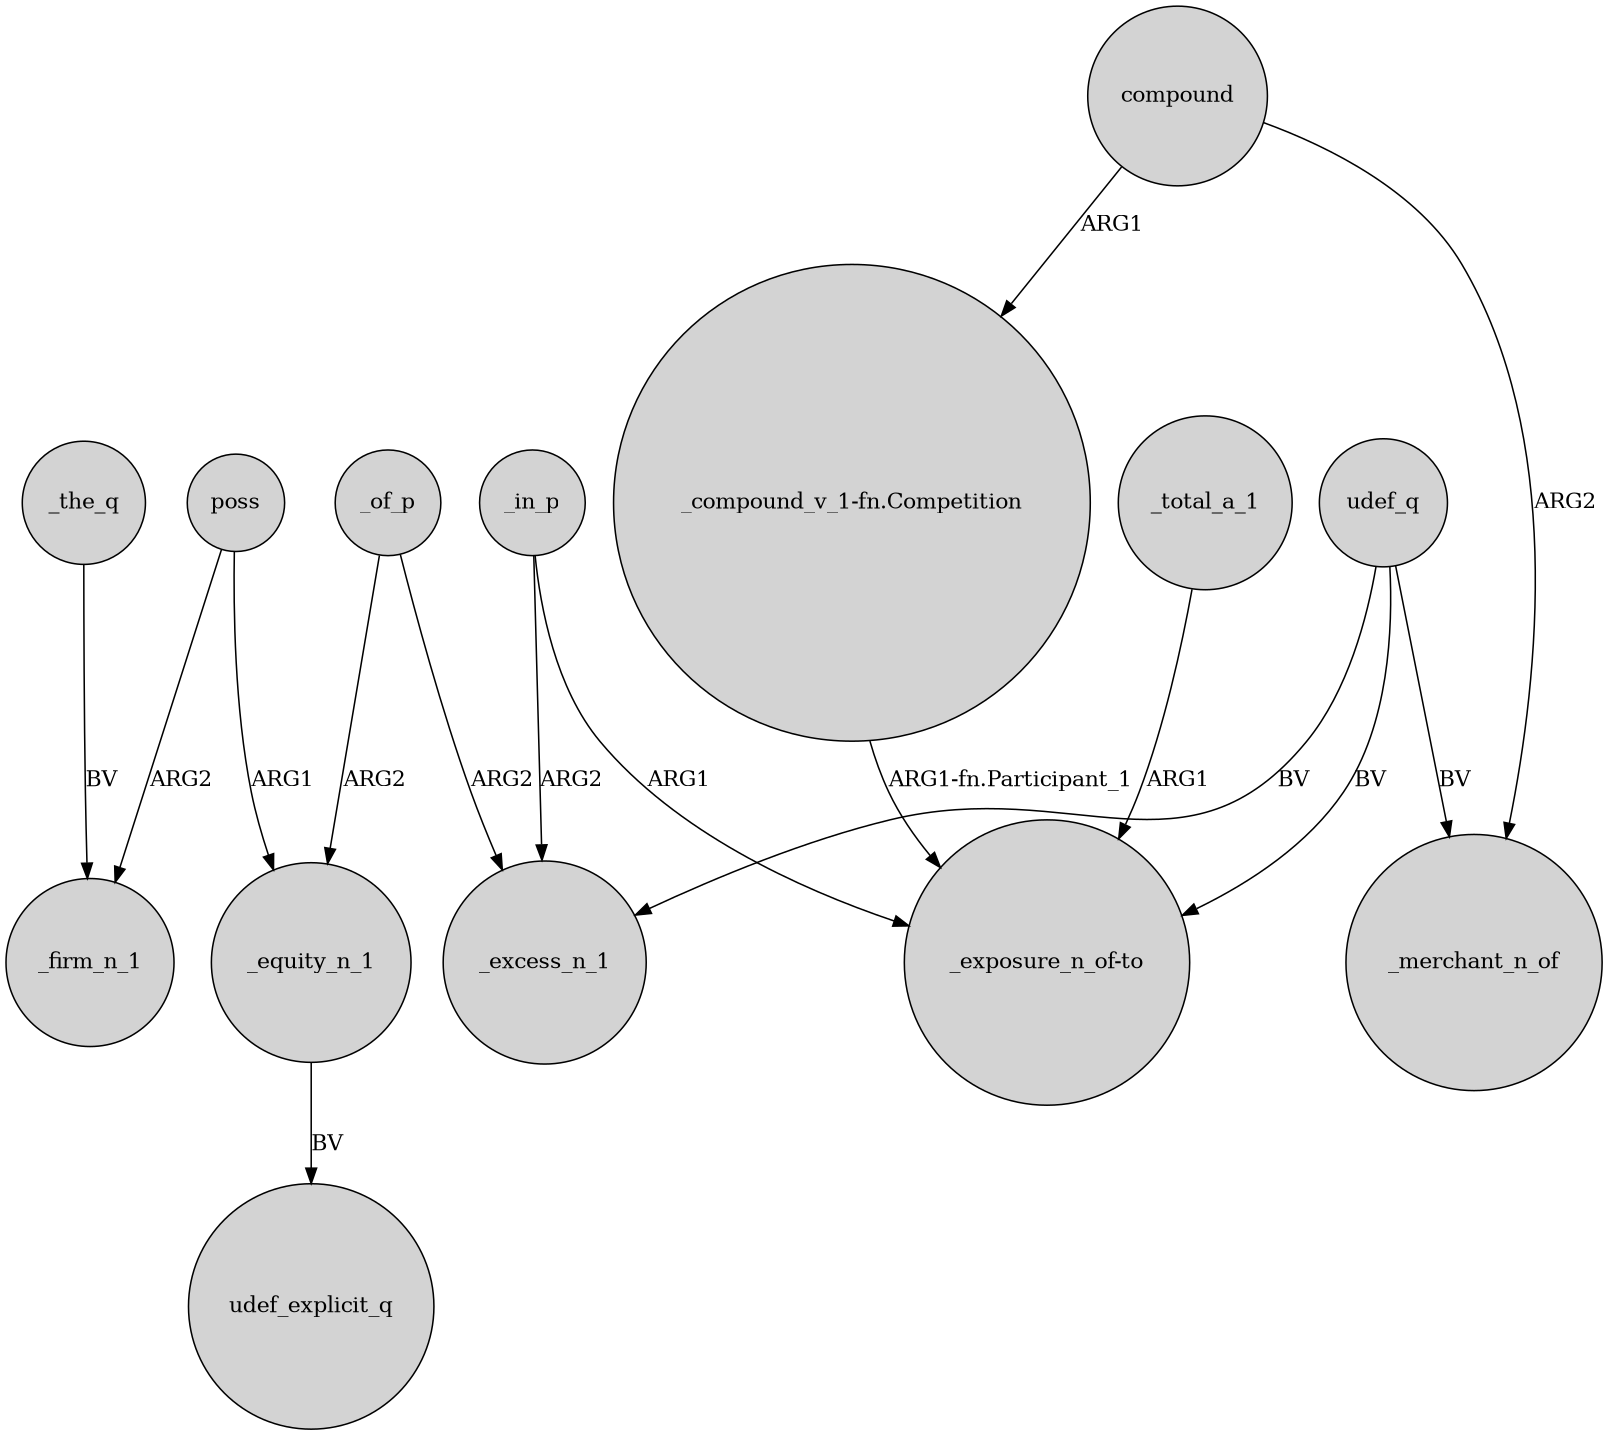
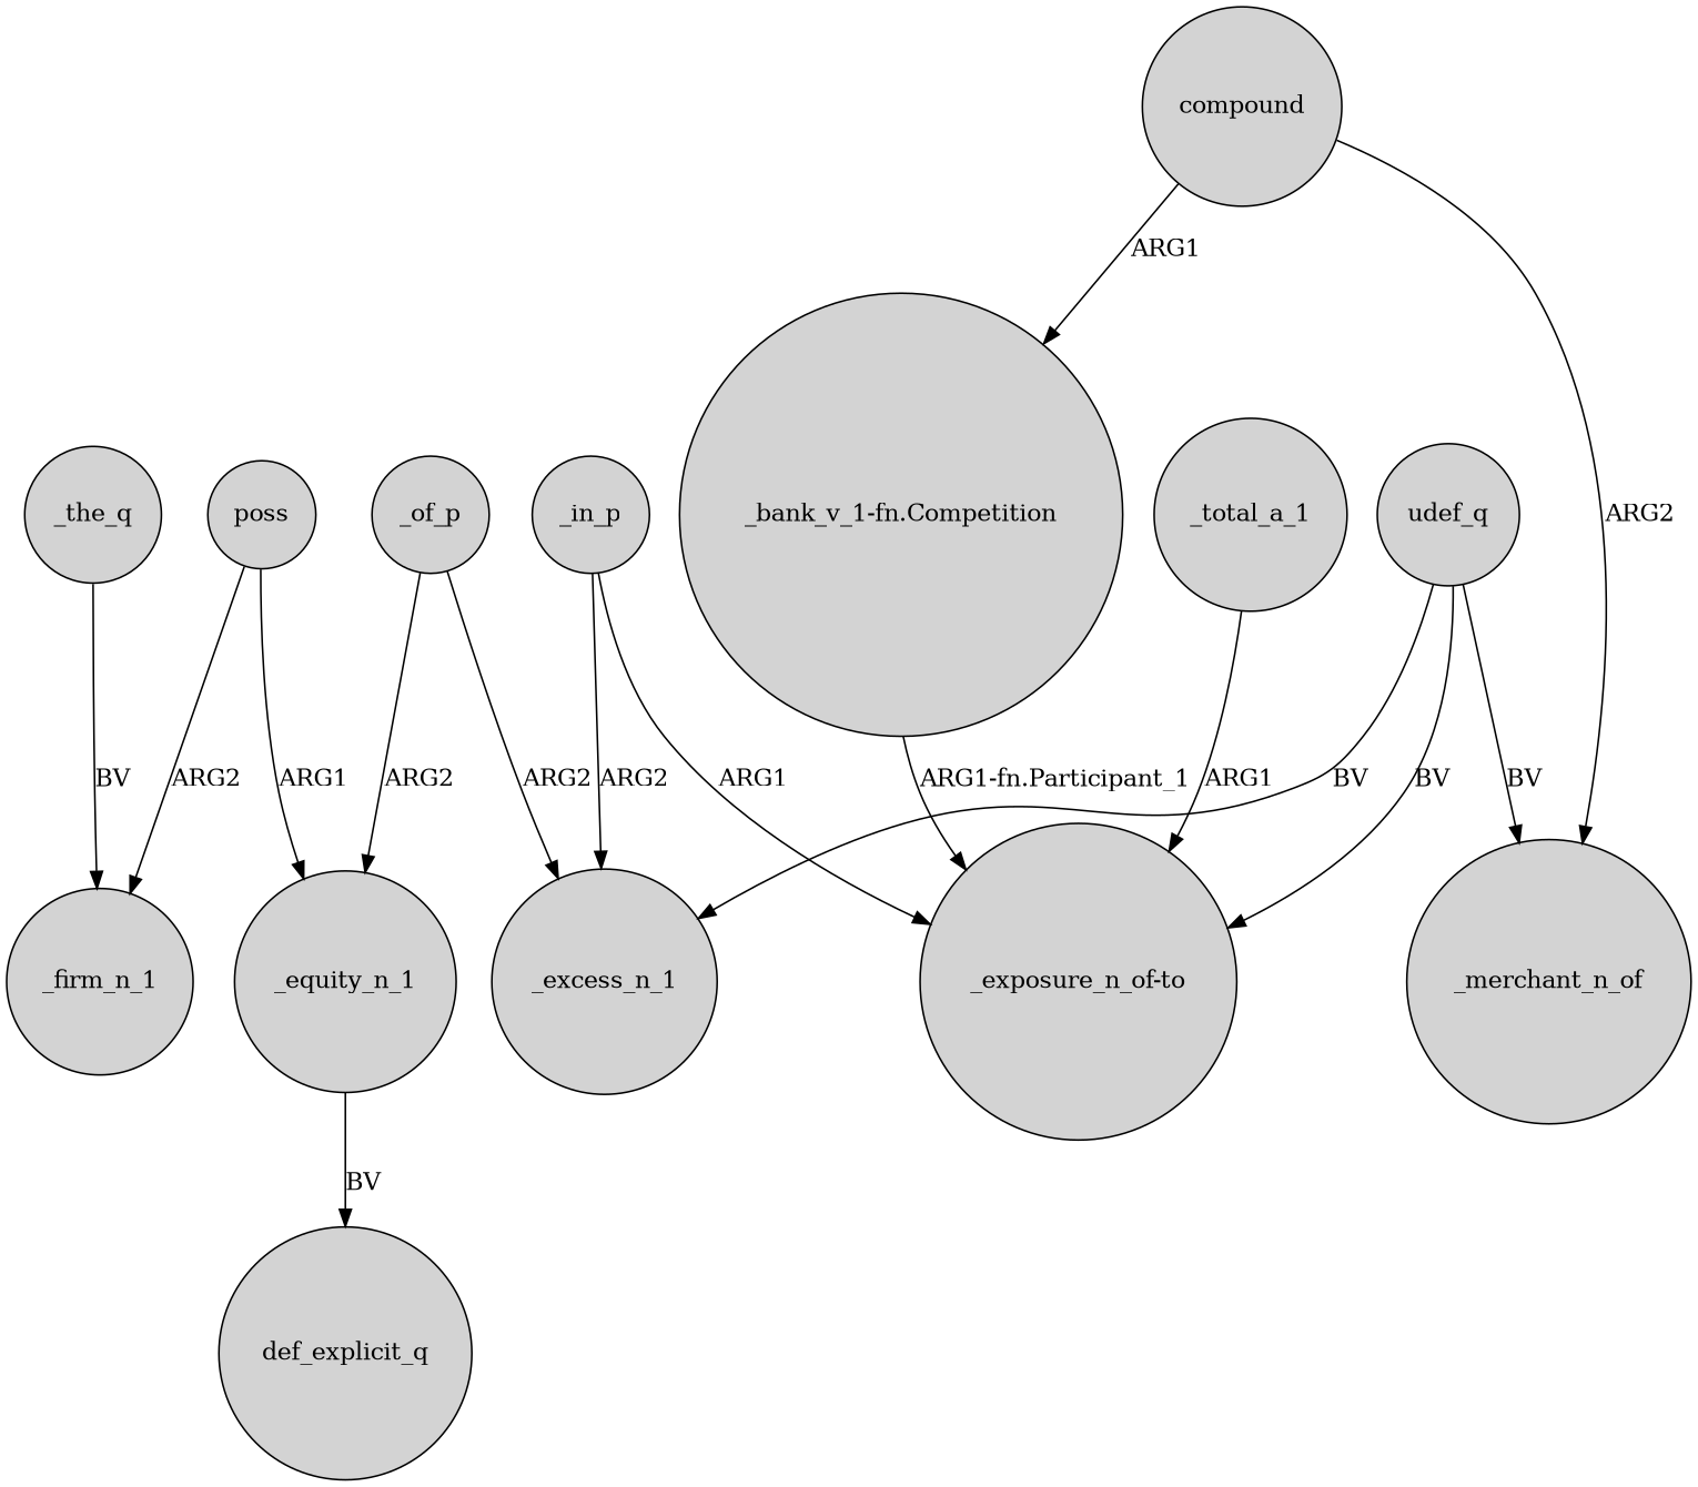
  digraph {
    node [shape=circle style=filled]
    _the_q
    _firm_n_1
    compound
    _merchant_n_of
-   "_bank_v_1-fn.Competition" [label="_compound_v_1-fn.Competition"]
+   "_bank_v_1-fn.Competition"
    "_exposure_n_of-to"
    poss
    _equity_n_1
-   def_explicit_q [label=udef_explicit_q]
+   def_explicit_q
    _of_p
    _excess_n_1
    _in_p
    _total_a_1
    udef_q
    _the_q -> _firm_n_1 [label=BV]
    compound -> _merchant_n_of [label=ARG2]
    compound -> "_bank_v_1-fn.Competition" [label=ARG1]
    "_bank_v_1-fn.Competition" -> "_exposure_n_of-to" [label="ARG1-fn.Participant_1"]
    poss -> _firm_n_1 [label=ARG2]
    poss -> _equity_n_1 [label=ARG1]
    _equity_n_1 -> def_explicit_q [label=BV]
    _of_p -> _equity_n_1 [label=ARG2]
    _of_p -> _excess_n_1 [label=ARG2]
    _in_p -> "_exposure_n_of-to" [label=ARG1]
    _in_p -> _excess_n_1 [label=ARG2]
    _total_a_1 -> "_exposure_n_of-to" [label=ARG1]
    udef_q -> _merchant_n_of [label=BV]
    udef_q -> "_exposure_n_of-to" [label=BV]
    udef_q -> _excess_n_1 [label=BV]
  }
